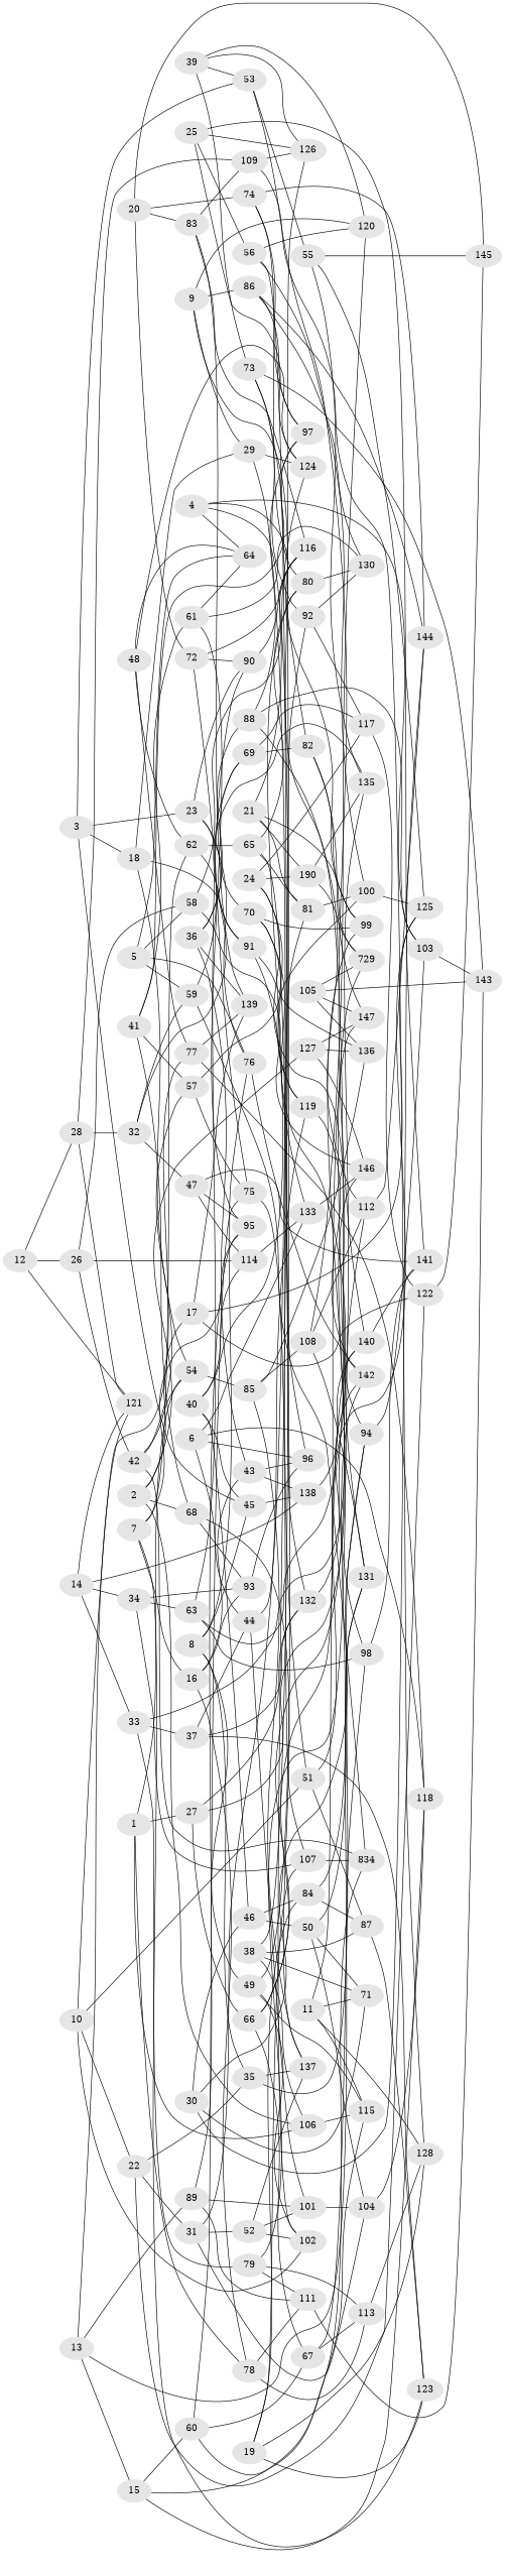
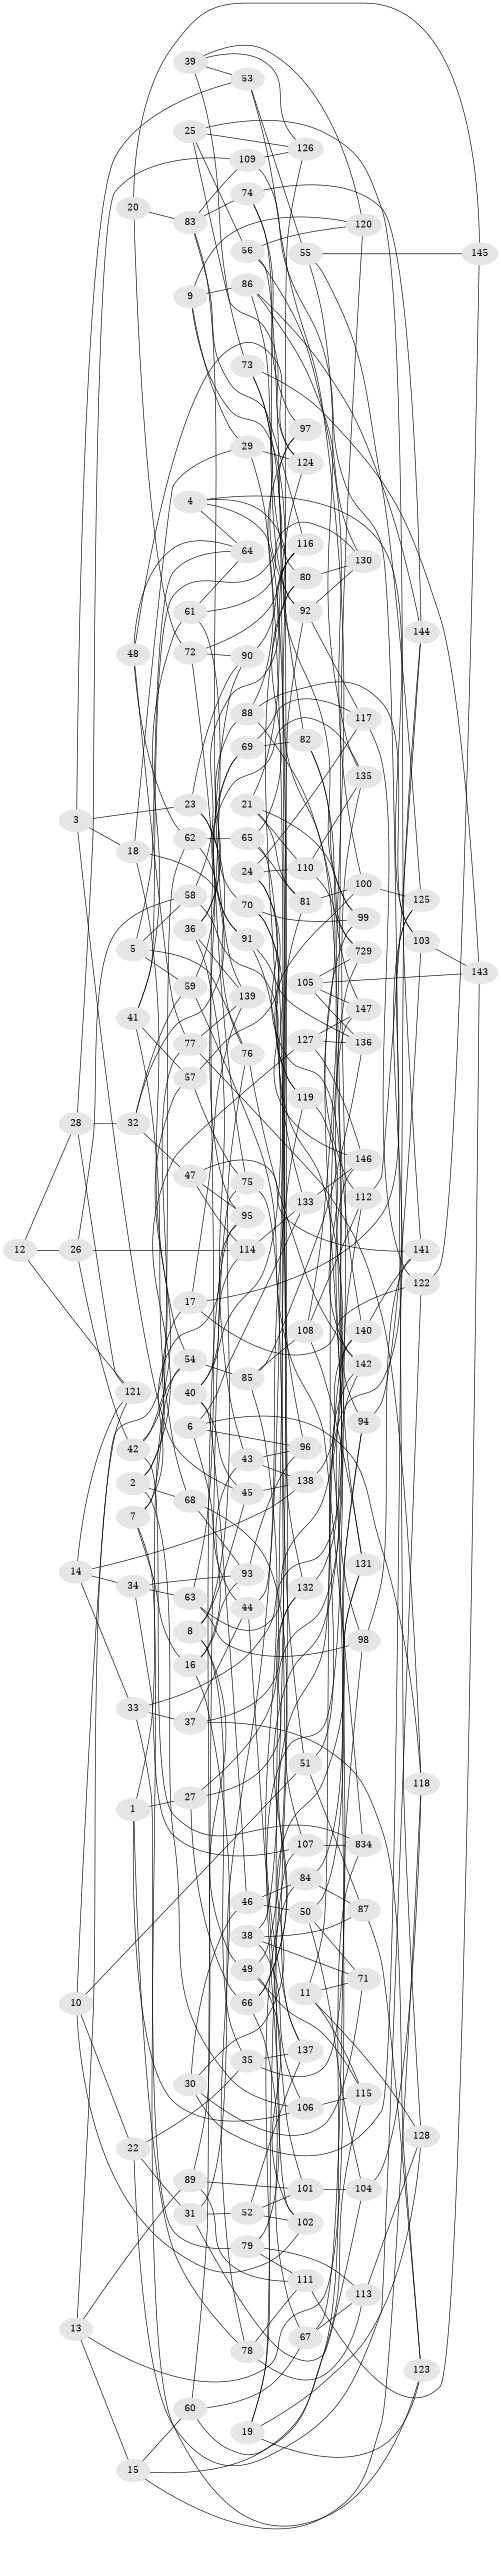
  graph {
    rankdir=LR
    node [color=gray90 style=filled]
    1
    27
    54
    78
    106
    99
    66
    132
    85
    113
    111
    115
    2
    17
    68
    127
    122
    125
    139
    93
    137
    146
    147
    136
    3
    18
    23
    45
    53
    29
    91
    76
    70
    90
    138
    140
    55
    4
    64
    102
    103
    143
    5
    58
    59
    116
    n47 [label=834]
    69
    142
    6
    44
    96
    118
    133
    92
    101
    7
    16
    62
    95
    123
    43
    65
    8
    35
    49
    131
    81
    9
    86
    120
    51
    124
    144
    97
    130
    10
    22
    77
    31
    87
    11
    71
    128
    141
    12
    26
    28
    121
    42
    114
    32
    109
    13
    15
    89
    60
    14
    33
    34
    37
    79
    107
    63
    75
    67
    145
    19
    84
    20
    72
    74
    83
    80
    21
-   110 [label=190]
+   110
    n117 [label=729]
    100
    135
    119
    52
    104
    98
    24
    94
    117
    25
    56
    126
    57
    47
    30
    46
    50
    112
    36
    88
    82
    38
    39
    73
    40
    41
    61
    48
    108
    105
    1 -- 27
    1 -- 54
    1 -- 78
    1 -- 106
    27 -- 99
    27 -- 66
    27 -- 132
    54 -- 85
    78 -- 113
    78 -- 111
    106 -- 115
    66 -- 147
    66 -- 67
    66 -- n117
    132 -- 142
    85 -- 137
    85 -- 136
    85 -- 108
    113 -- 128
    111 -- 143
    2 -- 106
    2 -- 17
    2 -- 68
    2 -- 127
    17 -- 122
    17 -- 125
    17 -- 139
    68 -- 93
    68 -- 137
    127 -- 146
    127 -- 147
    127 -- 136
    122 -- 145
    93 -- 96
    3 -- 18
    3 -- 23
    3 -- 45
    3 -- 53
    18 -- 54
    18 -- 29
    18 -- 91
    23 -- 76
    23 -- 70
    23 -- 90
    45 -- 138
    53 -- 140
    53 -- 55
    29 -- 51
    29 -- 124
    91 -- 136
    91 -- 133
    76 -- 142
    70 -- 99
    70 -- 119
    70 -- 98
    90 -- 116
    138 -- 140
    140 -- 141
    55 -- 125
    55 -- 145
    55 -- 135
    4 -- 99
    4 -- 64
    4 -- 102
    4 -- 103
    103 -- 143
    5 -- 76
    5 -- 64
    5 -- 58
    5 -- 59
    58 -- 146
    58 -- 116
    59 -- n47
    59 -- 69
    69 -- 117
    69 -- 82
    6 -- 44
    6 -- 96
    6 -- 118
    6 -- 133
    44 -- 92
    44 -- 101
    133 -- 146
    92 -- 130
    92 -- 117
    101 -- 104
    7 -- 16
    7 -- 62
    7 -- 95
    7 -- 123
    16 -- 78
    16 -- 93
    16 -- 43
    62 -- 91
    62 -- 65
    43 -- 138
    43 -- 96
    65 -- 96
    65 -- 81
    65 -- 80
    8 -- 45
    8 -- 76
    8 -- 35
    8 -- 49
    35 -- 137
    35 -- 131
    49 -- 115
    49 -- 102
    49 -- 81
    81 -- 100
    9 -- 29
    9 -- 131
    9 -- 86
    9 -- 120
    86 -- 144
-   86 -- 97
+   86 -- 92
    86 -- 130
    51 -- 125
    51 -- 87
    10 -- 102
    10 -- 51
    10 -- 22
    10 -- 77
    22 -- 122
    22 -- 35
    22 -- 31
    77 -- 139
    77 -- 118
    31 -- 119
    31 -- 52
    31 -- 104
    87 -- 123
    11 -- 115
    11 -- 140
    11 -- 71
    11 -- 128
    12 -- 26
    12 -- 28
    12 -- 121
    26 -- 58
    26 -- 42
    26 -- 114
    28 -- 121
    28 -- 32
    28 -- 109
    42 -- 54
    42 -- n47
    42 -- 57
    114 -- 133
    32 -- 59
    32 -- 135
    32 -- 47
    109 -- 128
    109 -- 126
    13 -- 131
    13 -- 121
    13 -- 15
    13 -- 89
    15 -- n47
    15 -- 118
    15 -- 60
    89 -- 111
    89 -- 101
    89 -- 95
    60 -- 115
    60 -- 75
    60 -- 67
    14 -- 138
    14 -- 121
    14 -- 33
    14 -- 34
    33 -- 146
    33 -- 37
    33 -- 79
    34 -- 93
    34 -- 107
    34 -- 63
    37 -- 132
    37 -- 44
    37 -- 123
    79 -- 113
    79 -- 111
    79 -- 112
    107 -- n47
    63 -- 90
    63 -- 135
    63 -- 98
    75 -- 107
    67 -- 113
    67 -- 98
    19 -- 123
    19 -- 128
    19 -- 107
    19 -- 84
    84 -- 142
    84 -- 87
    20 -- 145
    20 -- 72
-   20 -- 74
+   83 -- 74
    20 -- 83
    72 -- 90
    72 -- 116
    72 -- 75
    74 -- 144
    74 -- 97
    74 -- 80
    83 -- 139
    83 -- 116
    83 -- 109
    80 -- 130
    21 -- 81
    21 -- 124
    21 -- 110
    21 -- n117
    110 -- n117
    110 -- 135
    100 -- 125
    119 -- 142
    52 -- 137
    52 -- 102
    52 -- 101
    104 -- 118
    98 -- 141
    24 -- 110
    24 -- 119
    24 -- 94
    24 -- 117
    94 -- 103
    117 -- 122
    25 -- 124
    25 -- 141
    25 -- 56
    25 -- 126
    56 -- 132
    56 -- 120
    56 -- 100
    57 -- 75
    57 -- 100
    47 -- 95
    47 -- 141
    47 -- 114
    30 -- 144
    30 -- 71
    30 -- 94
    30 -- 46
    46 -- 84
    46 -- 50
    50 -- 71
    50 -- 104
    50 -- 94
    112 -- 144
    36 -- 139
    36 -- 69
    36 -- 43
    36 -- 88
    88 -- 103
    88 -- 97
    88 -- 112
    82 -- 99
    82 -- 147
    38 -- 106
    38 -- 87
    38 -- 71
    38 -- 126
    39 -- 53
    39 -- 120
    39 -- 126
    39 -- 73
    73 -- 143
    73 -- 92
    73 -- 82
    40 -- 45
    40 -- 114
    40 -- 80
    40 -- 46
    41 -- 68
    41 -- 97
    41 -- 57
    41 -- 61
    61 -- 64
    61 -- 95
    61 -- 130
    48 -- 64
    48 -- 62
    48 -- 124
    48 -- 77
    108 -- 131
    108 -- 120
    108 -- 112
    105 -- 147
    105 -- 136
    105 -- 143
    105 -- n117
  }
